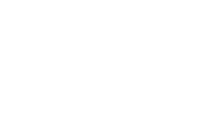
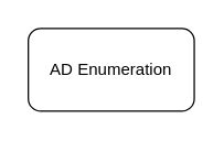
  <mxCell id="0" />
  <mxCell id="1" parent="0" />
+ <mxCell id="2" value="AD Enumeration" style="rounded=1;whiteSpace=wrap;html=1;" vertex="1" parent="1"><mxGeometry x="20" y="20" width="120" height="60" as="geometry" /></mxCell>
